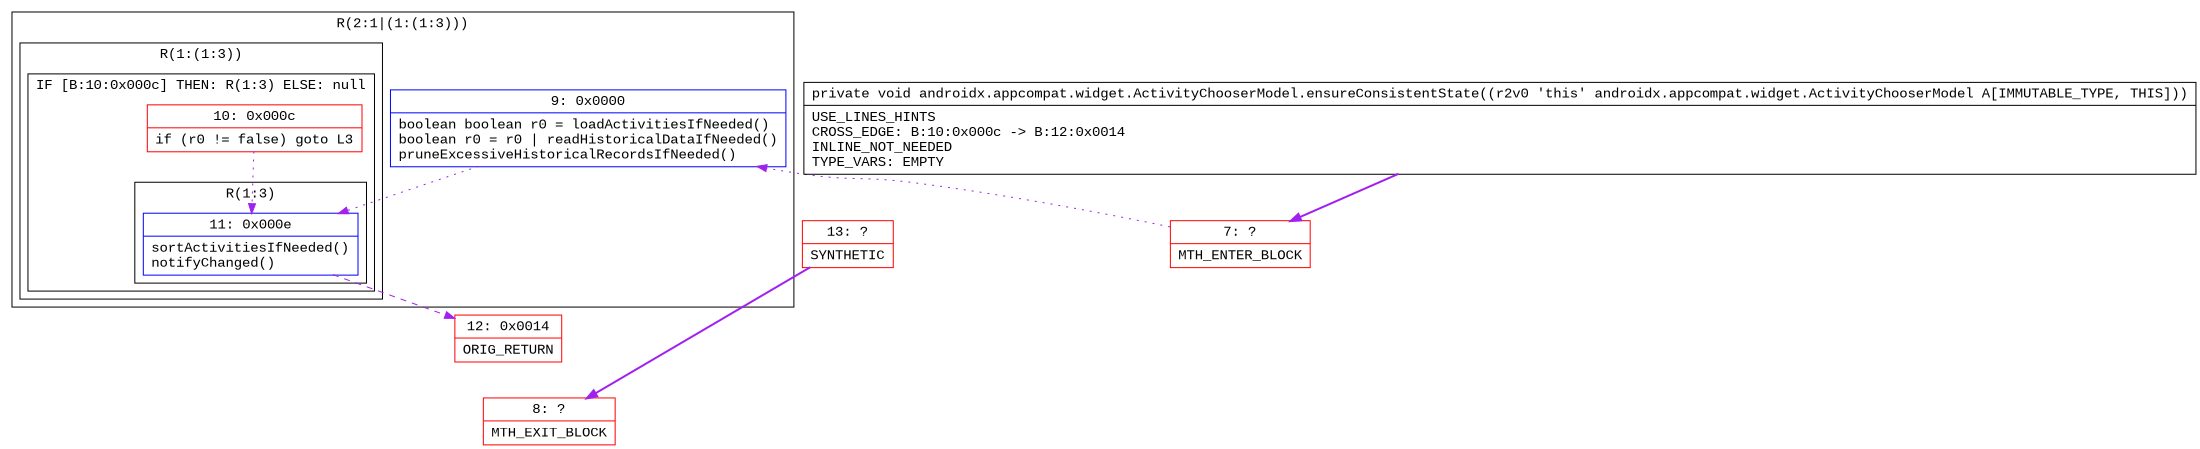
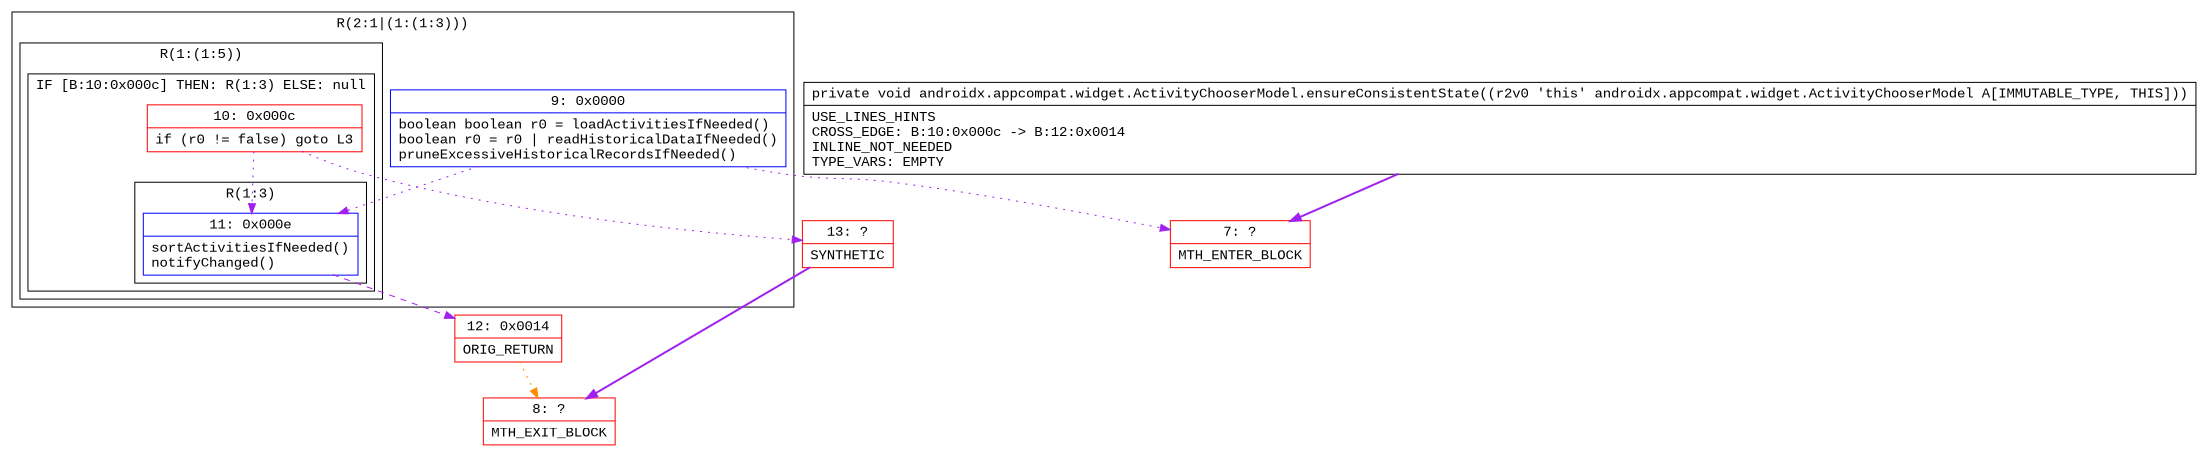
  digraph {
    fontname="Liberation Mono"
    node [color=red fontname="Liberation Mono" shape=record]
    edge [color=purple fontname="Liberation Mono" style=dotted]
    n1 [color=blue label="{11\:\ 0x000e|sortActivitiesIfNeeded()\lnotifyChanged()\l}"]
    n2 [label="{10\:\ 0x000c|if (r0 != false) goto L3\l}"]
    n3 [color=blue label="{9\:\ 0x0000|boolean boolean r0 = loadActivitiesIfNeeded()\lboolean r0 = r0 \| readHistoricalDataIfNeeded()\lpruneExcessiveHistoricalRecordsIfNeeded()\l}"]
    n4 [label="{12\:\ 0x0014|ORIG_RETURN\l}"]
    n5 [label="{13\:\ ?|SYNTHETIC\l}"]
    n6 [label="{8\:\ ?|MTH_EXIT_BLOCK\l}"]
    n7 [label="{7\:\ ?|MTH_ENTER_BLOCK\l}"]
    n8 [label="{private void androidx.appcompat.widget.ActivityChooserModel.ensureConsistentState((r2v0 'this' androidx.appcompat.widget.ActivityChooserModel A[IMMUTABLE_TYPE, THIS]))  | USE_LINES_HINTS\lCROSS_EDGE: B:10:0x000c \-\> B:12:0x0014\lINLINE_NOT_NEEDED\lTYPE_VARS: EMPTY\l}" color=""]
    subgraph cluster_1 {
      label="R(2:1|(1:(1:3)))"
      n3
      subgraph cluster_2 {
-       label="R(1:(1:3))"
+       label="R(1:(1:5))"
        subgraph cluster_3 {
          label="IF [B:10:0x000c] THEN: R(1:3) ELSE: null"
          n2
          subgraph cluster_4 {
            label="R(1:3)"
            n1
          }
        }
      }
    }
    n1 -> n4 [style=dashed]
    n2 -> n1
+   n2 -> n5
    n3 -> n1
+   n4 -> n6 [color=darkorange]
    n5 -> n6 [style=bold]
-   n7 -> n3
+   n3 -> n7
    n8 -> n7 [style=bold]
  }
